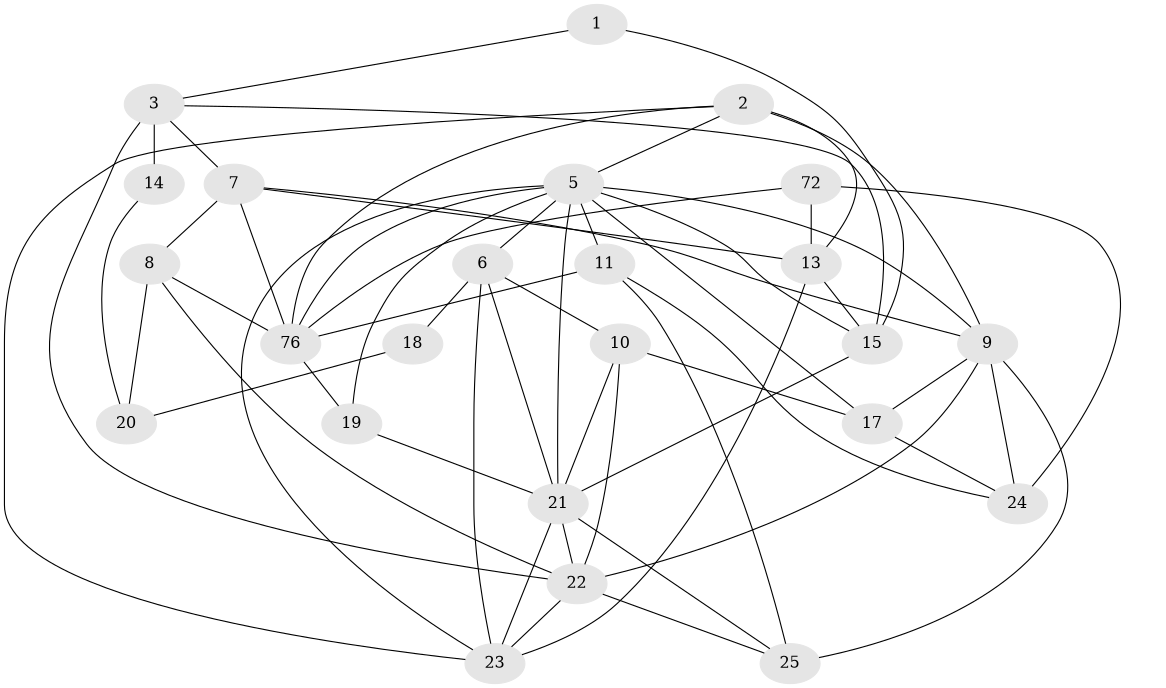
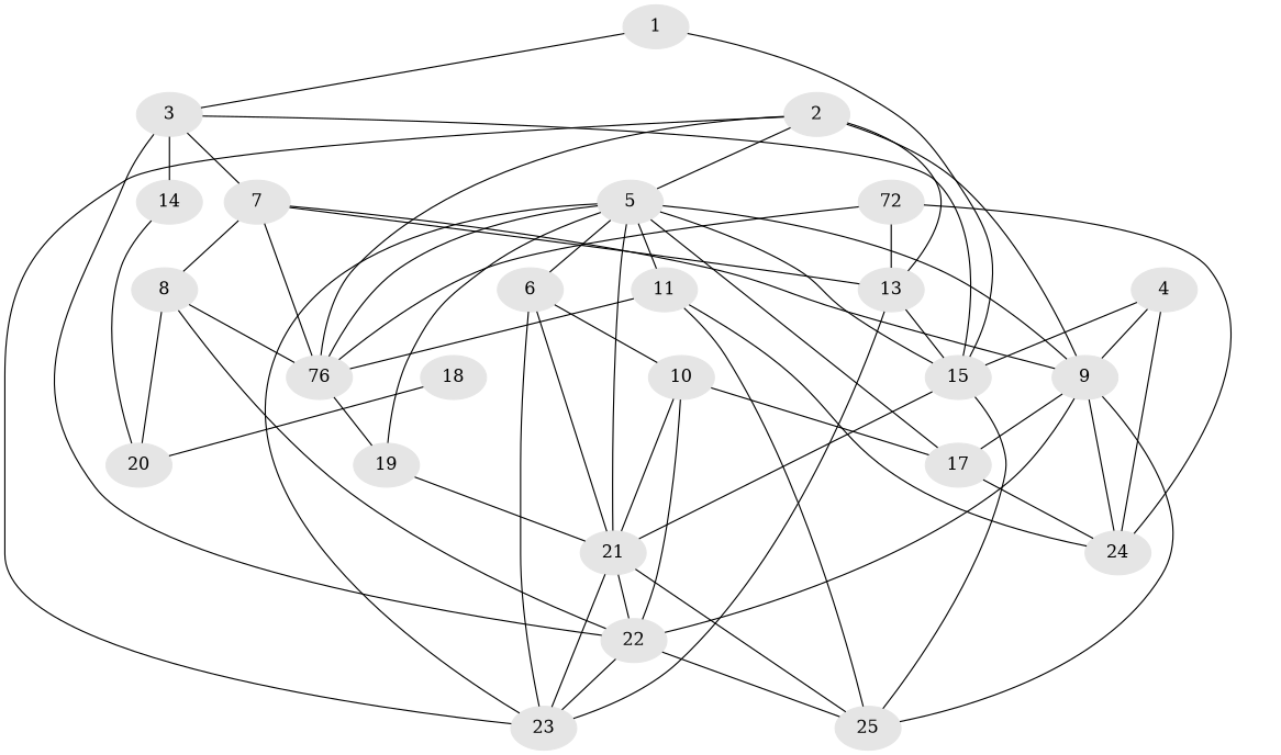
  graph {
    node [color=gray90 style=filled]
    edge [weight=1.0]
    1
    3
    15
    7
    14
    22
    21
    25
    2
    5
    9
    13
    n13 [label=76]
    23
    6
    11
    17
    19
    24
    8
    20
+   4
    10
    18
    n25 [label=72]
    1 -- 3
    1 -- 15
    3 -- 15
    3 -- 7
    3 -- 14 [weight=3.0]
    3 -- 22
    15 -- 21
+   15 -- 25
    7 -- 9
    7 -- 13
    7 -- n13
    7 -- 8
    14 -- 20
    22 -- 25 [weight=2.0]
    22 -- 23
    21 -- 22
    21 -- 25
    21 -- 23
    2 -- 5
    2 -- 9 [weight=2.0]
    2 -- 13
    2 -- n13
    2 -- 23
    5 -- 15
    5 -- 21
    5 -- 9
    5 -- n13
    5 -- 23
    5 -- 6
    5 -- 11
    5 -- 17
    5 -- 19
    9 -- 22
    9 -- 25
    9 -- 17 [weight=2.0]
    9 -- 24
    13 -- 15
    13 -- 23
    n13 -- 19 [weight=2.0]
    6 -- 21
    6 -- 23
    6 -- 10
-   6 -- 18
    11 -- 25
    11 -- n13
    11 -- 24
    17 -- 24 [weight=2.0]
    19 -- 21 [weight=2.0]
    8 -- 22 [weight=2.0]
    8 -- n13
    8 -- 20 [weight=2.0]
+   4 -- 15
+   4 -- 9
+   4 -- 24
    10 -- 22
    10 -- 21
    10 -- 17
    18 -- 20
    n25 -- 13
    n25 -- n13
    n25 -- 24 [weight=2.0]
  }
